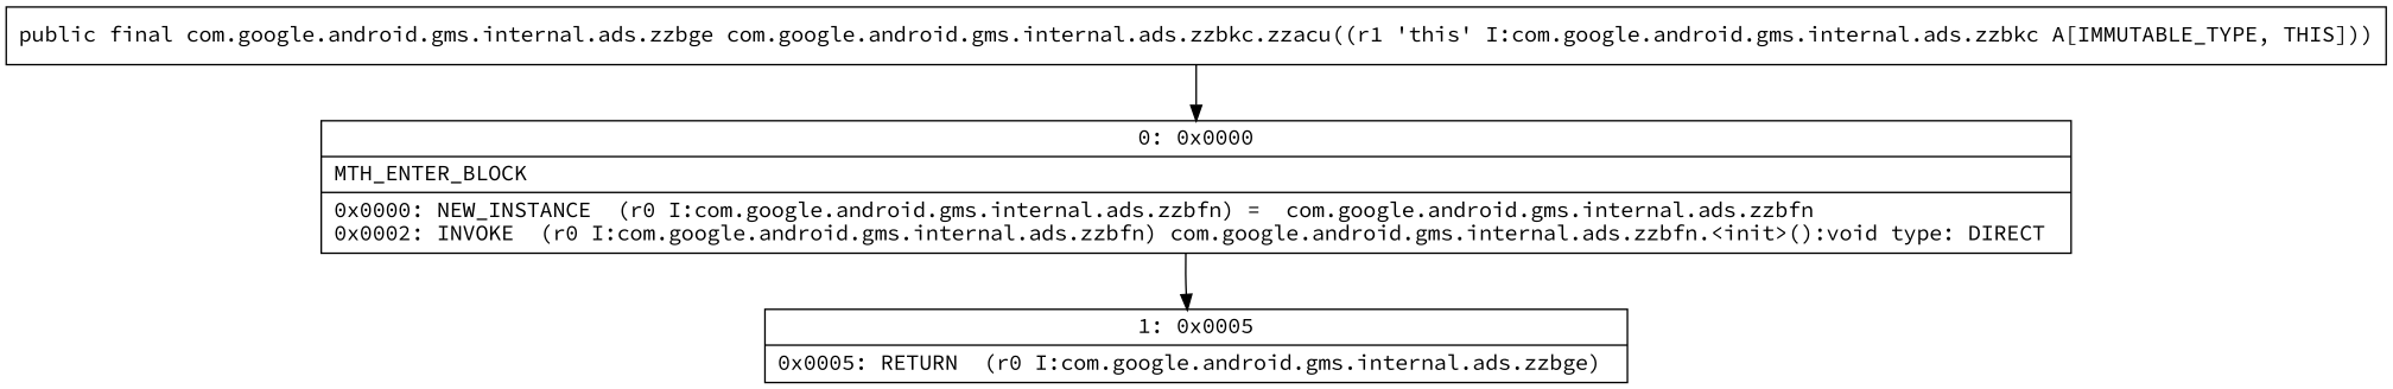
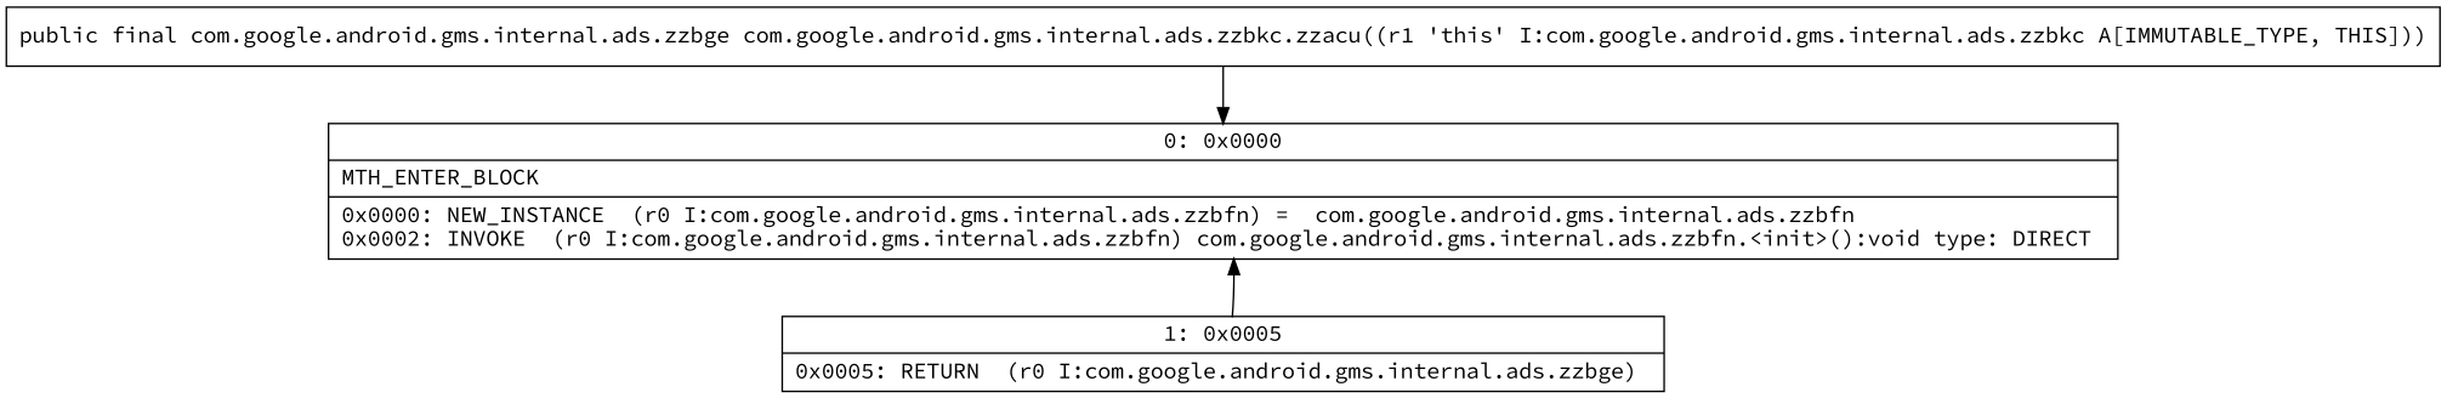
  digraph {
    fontname="Source Code Pro"
    node [shape=record fontname="Source Code Pro"]
    edge [fontname="Source Code Pro"]
    n1 [label="{0\:\ 0x0000|MTH_ENTER_BLOCK\l|0x0000: NEW_INSTANCE  (r0 I:com.google.android.gms.internal.ads.zzbfn) =  com.google.android.gms.internal.ads.zzbfn \l0x0002: INVOKE  (r0 I:com.google.android.gms.internal.ads.zzbfn) com.google.android.gms.internal.ads.zzbfn.\<init\>():void type: DIRECT \l}"]
    n2 [label="{1\:\ 0x0005|0x0005: RETURN  (r0 I:com.google.android.gms.internal.ads.zzbge) \l}"]
    n3 [label="{public final com.google.android.gms.internal.ads.zzbge com.google.android.gms.internal.ads.zzbkc.zzacu((r1 'this' I:com.google.android.gms.internal.ads.zzbkc A[IMMUTABLE_TYPE, THIS])) }"]
-   n1 -> n2
+   n2 -> n1
    n3 -> n1
  }
